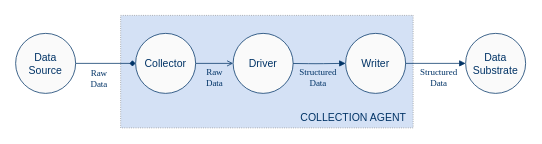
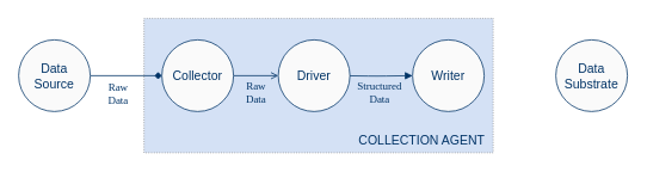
  <mxCell id="0" />
  <mxCell id="1" parent="0" />
  <mxCell id="2" value="" style="rounded=0;whiteSpace=wrap;html=1;fontFamily=Helvetica;dashed=1;dashPattern=1 2;strokeColor=#808080;fillColor=#D4E1F5;" parent="1" vertex="1"><mxGeometry x="160" y="20" width="390" height="150" as="geometry" /></mxCell>
  <mxCell id="3" value="" style="edgeStyle=orthogonalEdgeStyle;rounded=1;orthogonalLoop=1;jettySize=auto;html=1;fontFamily=Tahoma;endArrow=diamond;fontSize=12;fontColor=#003366;verticalAlign=bottom;strokeColor=#003366;startFill=0;startArrow=none;startSize=8;" parent="1" source="5" target="7" edge="1"><mxGeometry relative="1" as="geometry" /></mxCell>
  <mxCell id="4" value="Raw&lt;br&gt;Data" style="edgeLabel;html=1;align=center;verticalAlign=bottom;resizable=0;points=[];fontFamily=Tahoma;rounded=1;fontSize=12;fontColor=#003366;strokeColor=#003366;endArrow=block;startFill=0;startArrow=none;startSize=8;labelBackgroundColor=none;" parent="3" vertex="1" connectable="0"><mxGeometry x="-0.25" y="-1" relative="1" as="geometry"><mxPoint y="35" as="offset" /></mxGeometry></mxCell>
  <mxCell id="5" value="Data&lt;br style=&quot;font-size: 14px;&quot;&gt;Source" style="ellipse;whiteSpace=wrap;html=1;aspect=fixed;fontFamily=Helvetica;fontSize=14;strokeColor=#003366;fillColor=#FAFAFA;fontColor=#003366;" parent="1" vertex="1"><mxGeometry x="20" y="44" width="80" height="80" as="geometry" /></mxCell>
  <mxCell id="6" value="Raw&lt;br&gt;Data" style="edgeStyle=orthogonalEdgeStyle;rounded=1;orthogonalLoop=1;jettySize=auto;html=1;fontFamily=Tahoma;endArrow=open;fontSize=12;fontColor=#003366;verticalAlign=bottom;strokeColor=#003366;startFill=0;startArrow=none;startSize=8;labelBackgroundColor=none;" parent="1" source="7" target="9" edge="1"><mxGeometry y="-36" relative="1" as="geometry"><mxPoint as="offset" /></mxGeometry></mxCell>
  <mxCell id="7" value="Collector" style="ellipse;whiteSpace=wrap;html=1;aspect=fixed;fontFamily=Helvetica;fontSize=14;fontColor=#003366;strokeColor=#003366;fillColor=#FAFAFA;" parent="1" vertex="1"><mxGeometry x="180" y="44" width="80" height="80" as="geometry" /></mxCell>
  <mxCell id="8" value="&lt;span style=&quot;&quot;&gt;Structured&lt;br&gt;Data&lt;/span&gt;" style="edgeStyle=orthogonalEdgeStyle;rounded=1;orthogonalLoop=1;jettySize=auto;html=1;fontFamily=Tahoma;endArrow=block;fontSize=12;fontColor=#003366;verticalAlign=bottom;strokeColor=#003366;startFill=0;startArrow=none;startSize=8;labelBackgroundColor=none;" parent="1" target="10" edge="1"><mxGeometry x="0.091" y="-36" relative="1" as="geometry"><mxPoint as="offset" /><mxPoint x="380" y="84" as="sourcePoint" /></mxGeometry></mxCell>
  <mxCell id="9" value="Driver" style="ellipse;whiteSpace=wrap;html=1;aspect=fixed;fontFamily=Helvetica;fontSize=14;fontColor=#003366;strokeColor=#003366;fillColor=#FAFAFA;" parent="1" vertex="1"><mxGeometry x="310" y="44" width="80" height="80" as="geometry" /></mxCell>
  <mxCell id="10" value="Writer" style="ellipse;whiteSpace=wrap;html=1;aspect=fixed;fontFamily=Helvetica;fontSize=14;fontColor=#003366;strokeColor=#003366;fillColor=#FAFAFA;" parent="1" vertex="1"><mxGeometry x="460" y="44" width="80" height="80" as="geometry" /></mxCell>
  <mxCell id="11" value="COLLECTION AGENT" style="text;html=1;align=center;verticalAlign=middle;resizable=0;points=[];autosize=1;fontFamily=Helvetica;fontSize=14;fontColor=#003366;" parent="1" vertex="1"><mxGeometry x="390" y="146" width="160" height="20" as="geometry" /></mxCell>
  <mxCell id="12" value="Data&lt;br style=&quot;font-size: 14px&quot;&gt;Substrate" style="ellipse;whiteSpace=wrap;html=1;aspect=fixed;fontFamily=Helvetica;fontSize=14;strokeColor=#003366;fillColor=#FAFAFA;fontColor=#003366;" parent="1" vertex="1"><mxGeometry x="620" y="44" width="80" height="80" as="geometry" /></mxCell>
- <mxCell id="13" value="&lt;span style=&quot;&quot;&gt;Structured&lt;br&gt;Data&lt;/span&gt;" style="edgeStyle=orthogonalEdgeStyle;rounded=1;orthogonalLoop=1;jettySize=auto;html=1;fontFamily=Tahoma;endArrow=block;fontSize=12;fontColor=#003366;verticalAlign=bottom;strokeColor=#003366;startFill=0;startArrow=none;startSize=8;labelBackgroundColor=none;entryX=0;entryY=0.5;entryDx=0;entryDy=0;exitX=1;exitY=0.5;exitDx=0;exitDy=0;" parent="1" source="10" target="12" edge="1"><mxGeometry x="0.091" y="-36" relative="1" as="geometry"><mxPoint as="offset" /><mxPoint x="555" y="84" as="sourcePoint" /><mxPoint x="650" y="83.58" as="targetPoint" /></mxGeometry></mxCell>
